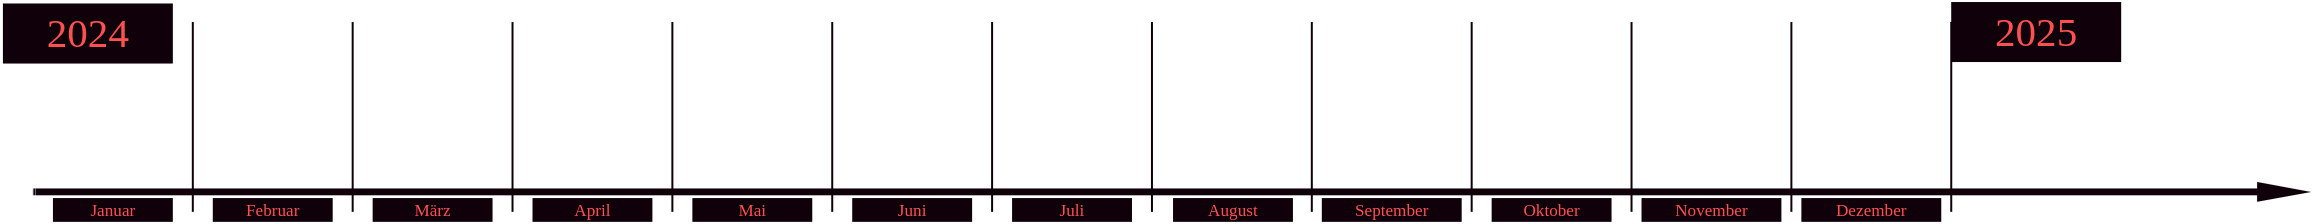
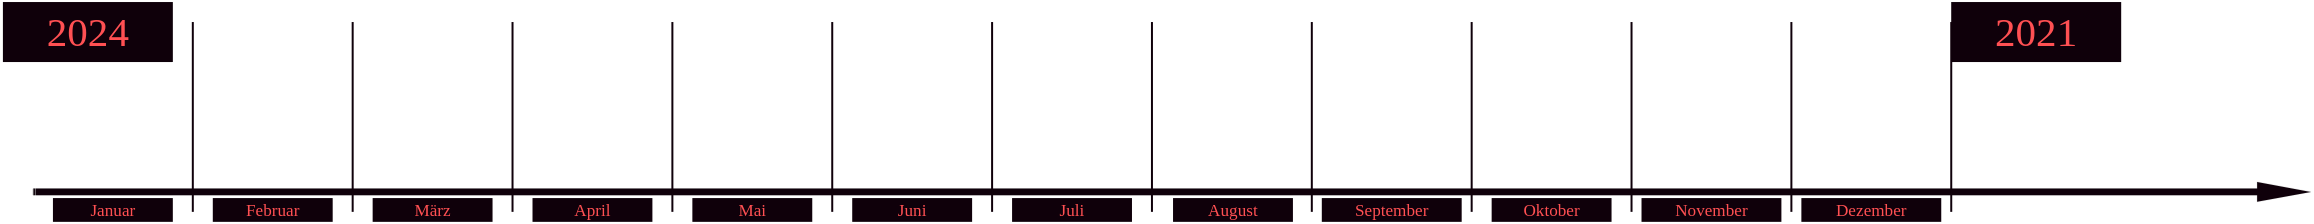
  <mxCell id="0" />
  <mxCell id="1" parent="0" />
- <mxCell id="2" value="&lt;font style=&quot;font-size: 412px;&quot;&gt;2024&lt;/font&gt;" style="rounded=0;whiteSpace=wrap;html=1;fontSize=212;fontFamily=Pilowlava;fontSource=https%3A%2F%2Fja.ishalt.so%2Ffont%2FPilowlava-Regular.otf;fillColor=#0f000a;fontColor=#FF5053;" vertex="1" parent="1"><mxGeometry x="20" y="35" width="1700" height="600" as="geometry" /></mxCell>
+ <mxCell id="2" value="&lt;font style=&quot;font-size: 412px;&quot;&gt;2024&lt;/font&gt;" style="rounded=0;whiteSpace=wrap;html=1;fontSize=212;fontFamily=Pilowlava;fontSource=https%3A%2F%2Fja.ishalt.so%2Ffont%2FPilowlava-Regular.otf;fillColor=#0f000a;fontColor=#FF5053;" vertex="1" parent="1"><mxGeometry x="20" y="20" width="1700" height="600" as="geometry" /></mxCell>
  <mxCell id="3" value="" style="html=1;shadow=0;dashed=0;align=center;verticalAlign=middle;shape=mxgraph.arrows2.stripedArrow;dy=0.67;dx=538.37;notch=25;fillColor=#0F000A;" vertex="1" parent="1"><mxGeometry x="320" y="1820" width="22800" height="200" as="geometry" /></mxCell>
- <mxCell id="4" value="&lt;font style=&quot;font-size: 412px;&quot;&gt;2025&lt;/font&gt;" style="rounded=0;whiteSpace=wrap;html=1;fontSize=212;fontFamily=Pilowlava;fontSource=https%3A%2F%2Fja.ishalt.so%2Ffont%2FPilowlava-Regular.otf;fillColor=#0f000a;fontColor=#FF5053;" vertex="1" parent="1"><mxGeometry x="19520" y="20" width="1700" height="600" as="geometry" /></mxCell>
+ <mxCell id="4" value="&lt;font style=&quot;font-size: 412px;&quot;&gt;2021&lt;/font&gt;" style="rounded=0;whiteSpace=wrap;html=1;fontSize=212;fontFamily=Pilowlava;fontSource=https%3A%2F%2Fja.ishalt.so%2Ffont%2FPilowlava-Regular.otf;fillColor=#0f000a;fontColor=#FF5053;" vertex="1" parent="1"><mxGeometry x="19520" y="20" width="1700" height="600" as="geometry" /></mxCell>
  <mxCell id="5" value="" style="endArrow=none;html=1;rounded=0;strokeWidth=20;strokeColor=#0f000a;" edge="1" parent="1"><mxGeometry width="50" height="50" relative="1" as="geometry"><mxPoint x="1920" y="2120" as="sourcePoint" /><mxPoint x="1920" y="220" as="targetPoint" /></mxGeometry></mxCell>
  <mxCell id="6" value="" style="endArrow=none;html=1;rounded=0;strokeWidth=20;strokeColor=#0f000a;" edge="1" parent="1"><mxGeometry width="50" height="50" relative="1" as="geometry"><mxPoint x="3520" y="2120" as="sourcePoint" /><mxPoint x="3520" y="220" as="targetPoint" /></mxGeometry></mxCell>
  <mxCell id="7" value="" style="endArrow=none;html=1;rounded=0;strokeWidth=20;strokeColor=#0f000a;" edge="1" parent="1"><mxGeometry width="50" height="50" relative="1" as="geometry"><mxPoint x="5120" y="2120" as="sourcePoint" /><mxPoint x="5120" y="220" as="targetPoint" /></mxGeometry></mxCell>
  <mxCell id="8" value="" style="endArrow=none;html=1;rounded=0;strokeWidth=20;strokeColor=#0f000a;" edge="1" parent="1"><mxGeometry width="50" height="50" relative="1" as="geometry"><mxPoint x="6720" y="2120" as="sourcePoint" /><mxPoint x="6720" y="220" as="targetPoint" /></mxGeometry></mxCell>
  <mxCell id="9" value="" style="endArrow=none;html=1;rounded=0;strokeWidth=20;strokeColor=#0f000a;" edge="1" parent="1"><mxGeometry width="50" height="50" relative="1" as="geometry"><mxPoint x="8320" y="2120" as="sourcePoint" /><mxPoint x="8320" y="220" as="targetPoint" /></mxGeometry></mxCell>
  <mxCell id="10" value="" style="endArrow=none;html=1;rounded=0;strokeWidth=20;strokeColor=#0f000a;" edge="1" parent="1"><mxGeometry width="50" height="50" relative="1" as="geometry"><mxPoint x="9920" y="2120" as="sourcePoint" /><mxPoint x="9920" y="220" as="targetPoint" /></mxGeometry></mxCell>
  <mxCell id="11" value="" style="endArrow=none;html=1;rounded=0;strokeWidth=20;strokeColor=#0f000a;" edge="1" parent="1"><mxGeometry width="50" height="50" relative="1" as="geometry"><mxPoint x="11520" y="2120" as="sourcePoint" /><mxPoint x="11520" y="220" as="targetPoint" /></mxGeometry></mxCell>
  <mxCell id="12" value="" style="endArrow=none;html=1;rounded=0;strokeWidth=20;strokeColor=#0f000a;" edge="1" parent="1"><mxGeometry width="50" height="50" relative="1" as="geometry"><mxPoint x="13120" y="2120" as="sourcePoint" /><mxPoint x="13120" y="220" as="targetPoint" /></mxGeometry></mxCell>
  <mxCell id="13" value="" style="endArrow=none;html=1;rounded=0;strokeWidth=20;strokeColor=#0f000a;" edge="1" parent="1"><mxGeometry width="50" height="50" relative="1" as="geometry"><mxPoint x="14720" y="2120" as="sourcePoint" /><mxPoint x="14720" y="220" as="targetPoint" /></mxGeometry></mxCell>
  <mxCell id="14" value="" style="endArrow=none;html=1;rounded=0;strokeWidth=20;strokeColor=#0f000a;" edge="1" parent="1"><mxGeometry width="50" height="50" relative="1" as="geometry"><mxPoint x="16320" y="2120" as="sourcePoint" /><mxPoint x="16320" y="220" as="targetPoint" /></mxGeometry></mxCell>
  <mxCell id="15" value="" style="endArrow=none;html=1;rounded=0;strokeWidth=20;strokeColor=#0f000a;" edge="1" parent="1"><mxGeometry width="50" height="50" relative="1" as="geometry"><mxPoint x="17920" y="2120" as="sourcePoint" /><mxPoint x="17920" y="220" as="targetPoint" /></mxGeometry></mxCell>
  <mxCell id="16" value="&lt;font style=&quot;font-size: 172px;&quot;&gt;Januar&lt;/font&gt;" style="rounded=0;whiteSpace=wrap;html=1;fontColor=#FF5053;fontFamily=Pilowlava;fontSource=https%3A%2F%2Fja.ishalt.so%2Ffont%2FPilowlava-Regular.otf;strokeColor=none;fillColor=#0f000a;" vertex="1" parent="1"><mxGeometry x="520" y="1982" width="1200" height="238" as="geometry" /></mxCell>
  <mxCell id="17" value="&lt;font style=&quot;font-size: 172px;&quot;&gt;Februar&lt;/font&gt;" style="rounded=0;whiteSpace=wrap;html=1;fontColor=#FF5053;fontFamily=Pilowlava;fontSource=https%3A%2F%2Fja.ishalt.so%2Ffont%2FPilowlava-Regular.otf;strokeColor=none;fillColor=#0f000a;" vertex="1" parent="1"><mxGeometry x="2120" y="1982" width="1200" height="238" as="geometry" /></mxCell>
  <mxCell id="18" value="&lt;font style=&quot;font-size: 172px;&quot;&gt;März&lt;/font&gt;" style="rounded=0;whiteSpace=wrap;html=1;fontColor=#FF5053;fontFamily=Pilowlava;fontSource=https%3A%2F%2Fja.ishalt.so%2Ffont%2FPilowlava-Regular.otf;strokeColor=none;fillColor=#0f000a;" vertex="1" parent="1"><mxGeometry x="3720" y="1982" width="1200" height="238" as="geometry" /></mxCell>
  <mxCell id="19" value="&lt;font style=&quot;font-size: 172px;&quot;&gt;April&lt;/font&gt;" style="rounded=0;whiteSpace=wrap;html=1;fontColor=#FF5053;fontFamily=Pilowlava;fontSource=https%3A%2F%2Fja.ishalt.so%2Ffont%2FPilowlava-Regular.otf;strokeColor=none;fillColor=#0f000a;" vertex="1" parent="1"><mxGeometry x="5320" y="1982" width="1200" height="238" as="geometry" /></mxCell>
  <mxCell id="20" value="&lt;font style=&quot;font-size: 172px;&quot;&gt;Mai&lt;/font&gt;" style="rounded=0;whiteSpace=wrap;html=1;fontColor=#FF5053;fontFamily=Pilowlava;fontSource=https%3A%2F%2Fja.ishalt.so%2Ffont%2FPilowlava-Regular.otf;strokeColor=none;fillColor=#0f000a;" vertex="1" parent="1"><mxGeometry x="6920" y="1982" width="1200" height="238" as="geometry" /></mxCell>
  <mxCell id="21" value="&lt;font style=&quot;font-size: 172px;&quot;&gt;Juni&lt;/font&gt;" style="rounded=0;whiteSpace=wrap;html=1;fontColor=#FF5053;fontFamily=Pilowlava;fontSource=https%3A%2F%2Fja.ishalt.so%2Ffont%2FPilowlava-Regular.otf;strokeColor=none;fillColor=#0f000a;" vertex="1" parent="1"><mxGeometry x="8520" y="1982" width="1200" height="238" as="geometry" /></mxCell>
  <mxCell id="22" value="&lt;font style=&quot;font-size: 172px;&quot;&gt;Juli&lt;/font&gt;" style="rounded=0;whiteSpace=wrap;html=1;fontColor=#FF5053;fontFamily=Pilowlava;fontSource=https%3A%2F%2Fja.ishalt.so%2Ffont%2FPilowlava-Regular.otf;strokeColor=none;fillColor=#0f000a;" vertex="1" parent="1"><mxGeometry x="10120" y="1982" width="1200" height="238" as="geometry" /></mxCell>
  <mxCell id="23" value="&lt;font style=&quot;font-size: 172px;&quot;&gt;August&lt;/font&gt;" style="rounded=0;whiteSpace=wrap;html=1;fontColor=#FF5053;fontFamily=Pilowlava;fontSource=https%3A%2F%2Fja.ishalt.so%2Ffont%2FPilowlava-Regular.otf;strokeColor=none;fillColor=#0f000a;" vertex="1" parent="1"><mxGeometry x="11731" y="1982" width="1200" height="238" as="geometry" /></mxCell>
  <mxCell id="24" value="&lt;font style=&quot;font-size: 172px;&quot;&gt;September&lt;/font&gt;" style="rounded=0;whiteSpace=wrap;html=1;fontColor=#FF5053;fontFamily=Pilowlava;fontSource=https%3A%2F%2Fja.ishalt.so%2Ffont%2FPilowlava-Regular.otf;strokeColor=none;fillColor=#0f000a;" vertex="1" parent="1"><mxGeometry x="13220" y="1982" width="1400" height="238" as="geometry" /></mxCell>
  <mxCell id="25" value="&lt;font style=&quot;font-size: 172px;&quot;&gt;Oktober&lt;/font&gt;" style="rounded=0;whiteSpace=wrap;html=1;fontColor=#FF5053;fontFamily=Pilowlava;fontSource=https%3A%2F%2Fja.ishalt.so%2Ffont%2FPilowlava-Regular.otf;strokeColor=none;fillColor=#0f000a;" vertex="1" parent="1"><mxGeometry x="14920" y="1982" width="1200" height="238" as="geometry" /></mxCell>
  <mxCell id="26" value="&lt;font style=&quot;font-size: 172px;&quot;&gt;November&lt;/font&gt;" style="rounded=0;whiteSpace=wrap;html=1;fontColor=#FF5053;fontFamily=Pilowlava;fontSource=https%3A%2F%2Fja.ishalt.so%2Ffont%2FPilowlava-Regular.otf;strokeColor=none;fillColor=#0f000a;" vertex="1" parent="1"><mxGeometry x="16420" y="1982" width="1400" height="238" as="geometry" /></mxCell>
  <mxCell id="27" value="&lt;font style=&quot;font-size: 172px;&quot;&gt;Dezember&lt;/font&gt;" style="rounded=0;whiteSpace=wrap;html=1;fontColor=#FF5053;fontFamily=Pilowlava;fontSource=https%3A%2F%2Fja.ishalt.so%2Ffont%2FPilowlava-Regular.otf;strokeColor=none;fillColor=#0f000a;" vertex="1" parent="1"><mxGeometry x="18020" y="1982" width="1400" height="238" as="geometry" /></mxCell>
  <mxCell id="28" value="" style="endArrow=none;html=1;rounded=0;strokeWidth=20;strokeColor=#0f000a;" edge="1" parent="1"><mxGeometry width="50" height="50" relative="1" as="geometry"><mxPoint x="19520" y="2120" as="sourcePoint" /><mxPoint x="19520" y="220" as="targetPoint" /></mxGeometry></mxCell>
